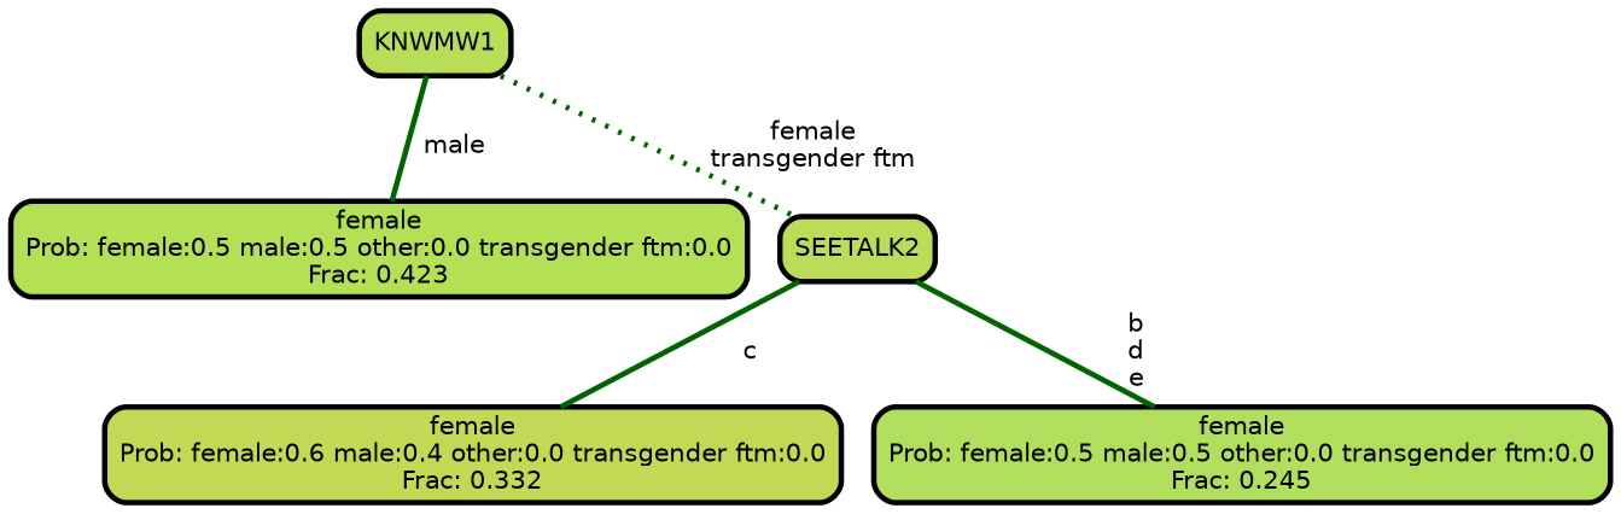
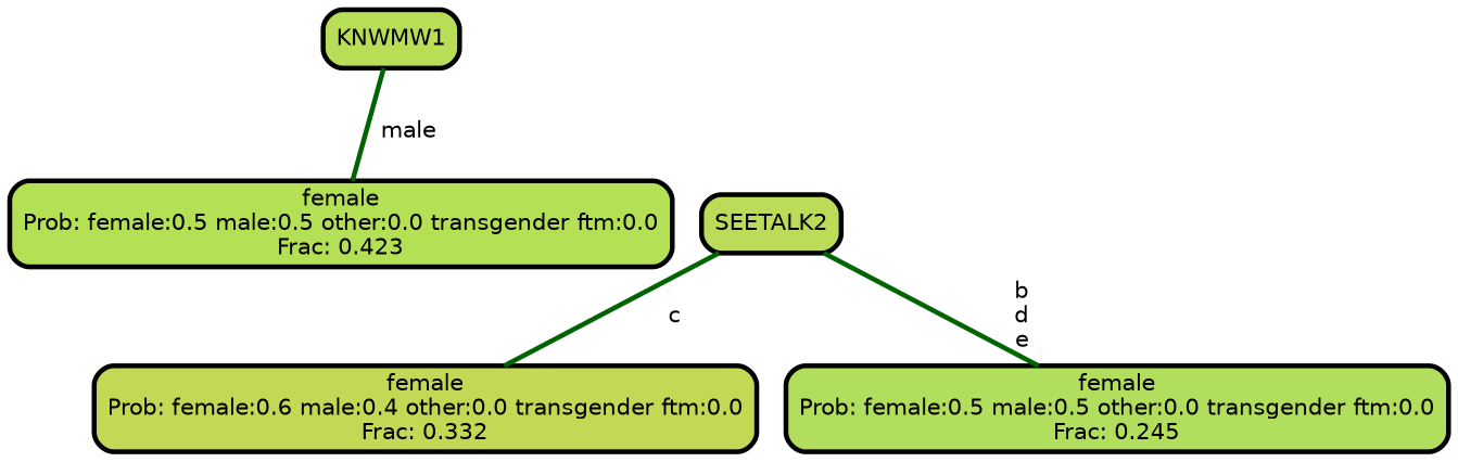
  graph {
    ranksep="0 equally"
    splines=straight
    node [color=black fontcolor=black fontname=helvetica penwidth=3 shape=box style="filled, rounded"]
    edge [color=darkgreen fontname=helvetica penwidth=3 style=solid]
    n1 [fillcolor="#b4e055" label="female\nProb: female:0.5 male:0.5 other:0.0 transgender ftm:0.0\nFrac: 0.423"]
    n2 [fillcolor="#b8dd57" label=KNWMW1]
    n3 [fillcolor="#bcdb58" label=SEETALK2]
    n4 [fillcolor="#c3d955" label="female\nProb: female:0.6 male:0.4 other:0.0 transgender ftm:0.0\nFrac: 0.332"]
    n5 [fillcolor="#b2de5d" label="female\nProb: female:0.5 male:0.5 other:0.0 transgender ftm:0.0\nFrac: 0.245"]
    subgraph sub_1 {
      rank=same
    }
    n2 -- n1 [label=" male"]
-   n2 -- n3 [label=" female\n transgender ftm" style=dotted]
    n3 -- n4 [label=" c"]
    n3 -- n5 [label=" b\n d\n e"]
  }
